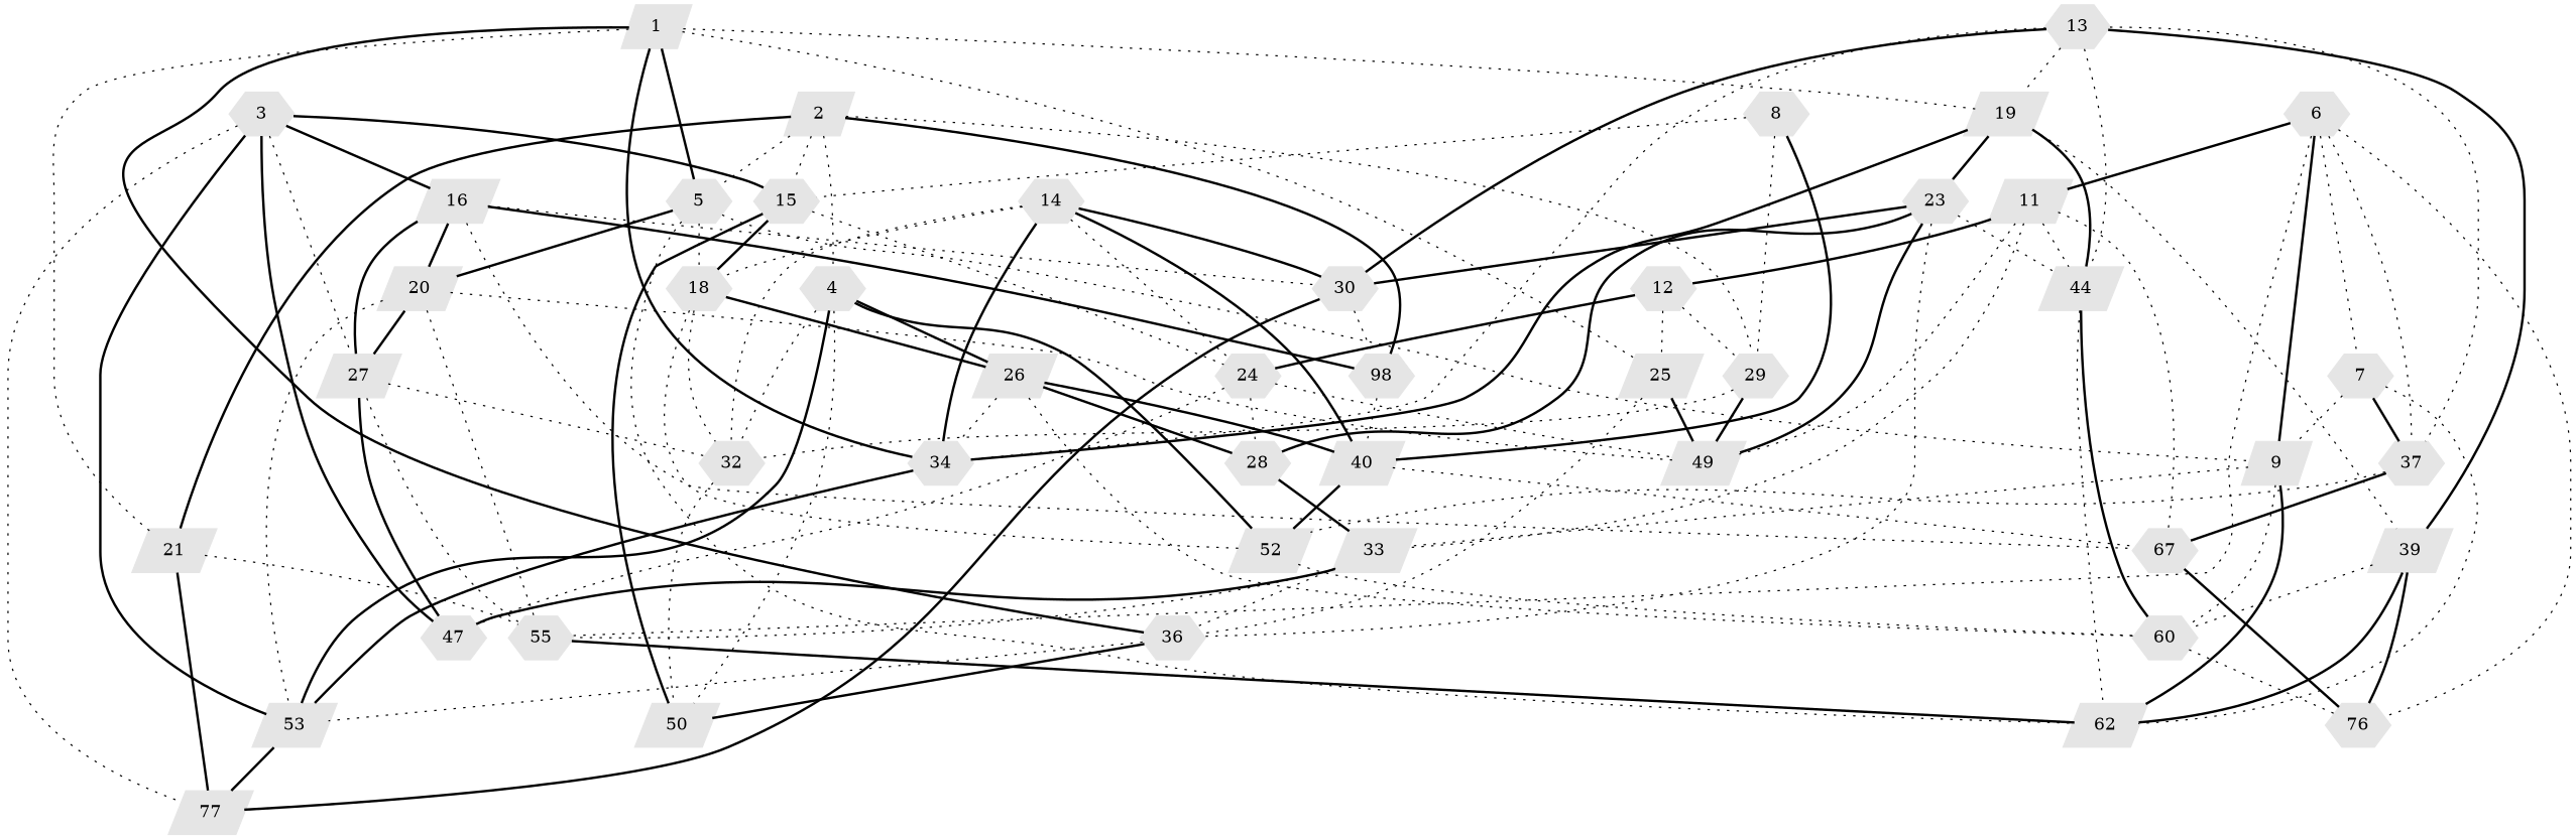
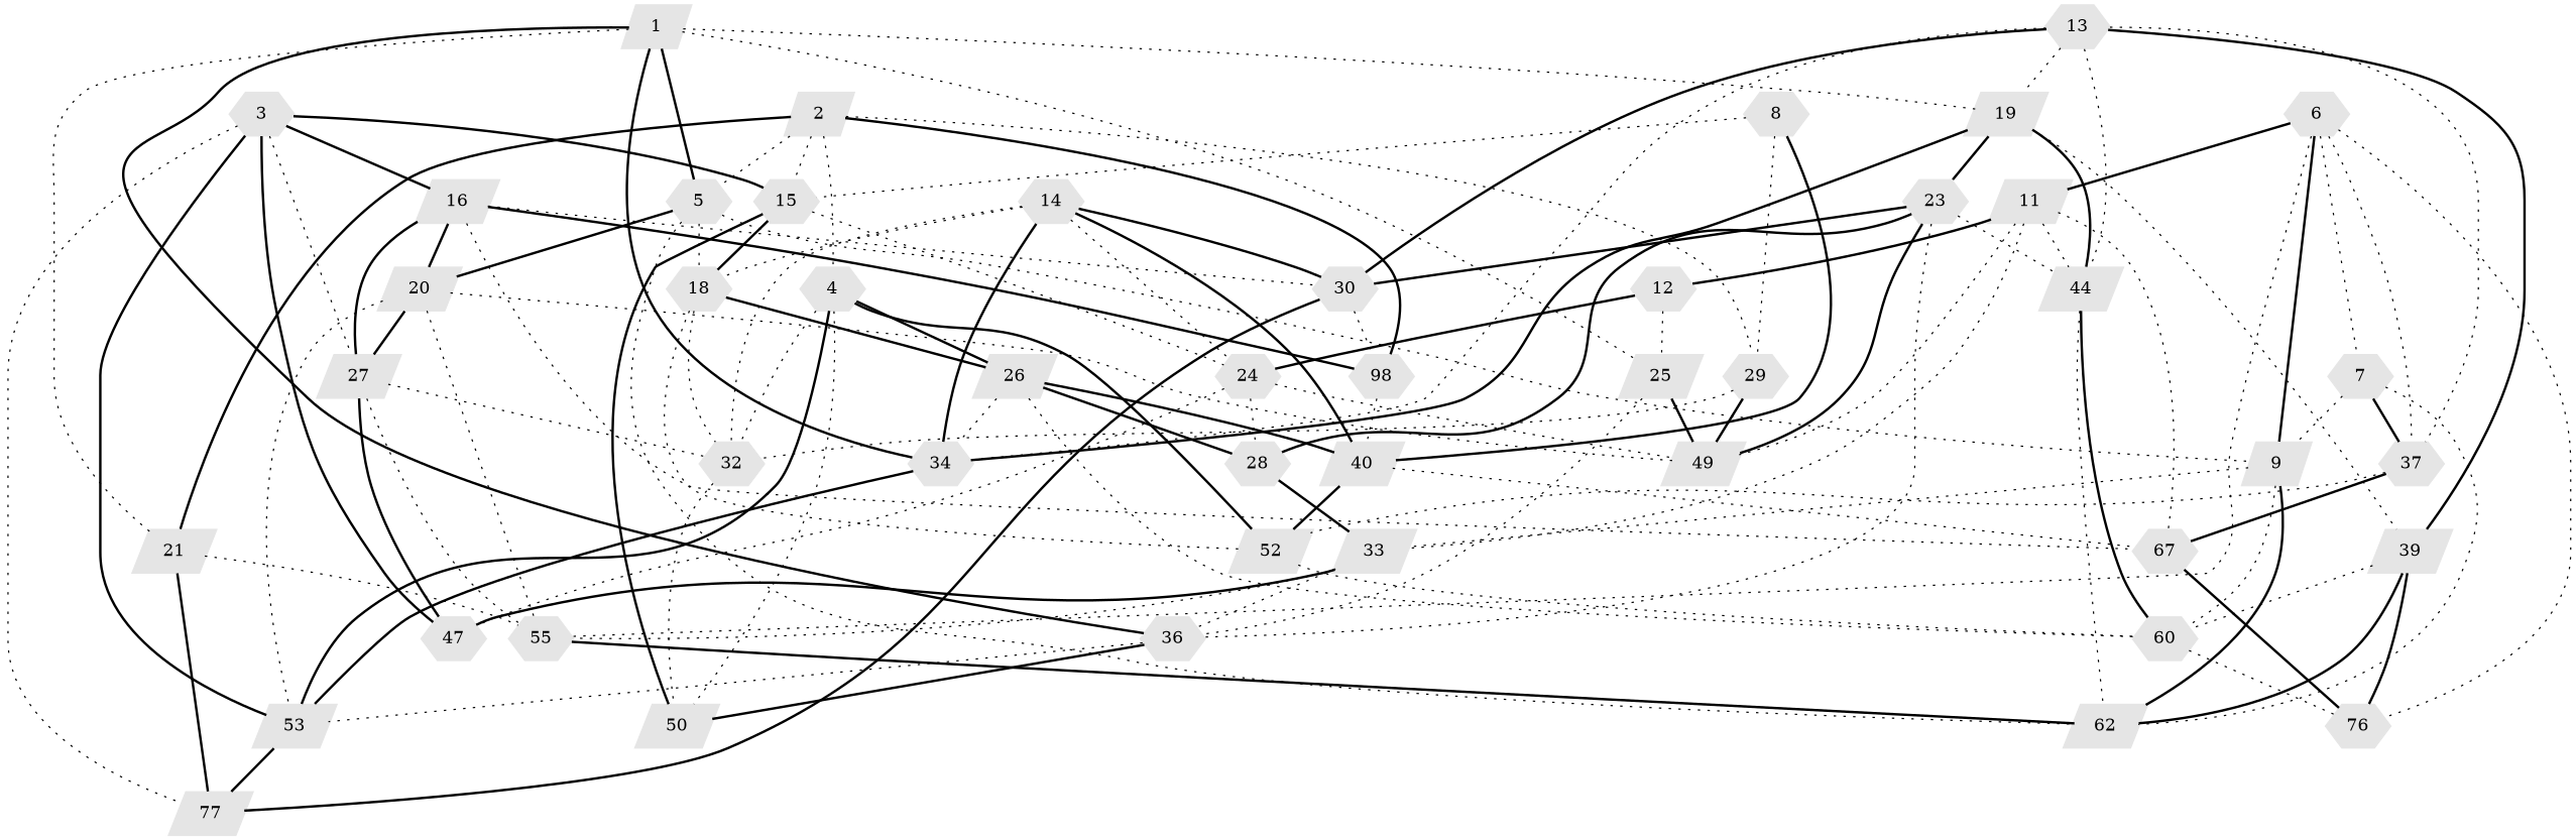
  graph {
    node [color=gray90 shape=hexagon style=filled]
    edge [style=dotted]
    1 [shape=parallelogram super="+57"]
    5 [super="+80"]
    19 [shape=parallelogram super="+74"]
    21 [shape=parallelogram]
    25 [shape=parallelogram]
    34 [super="+83"]
    36 [super="+42"]
    9 [shape=parallelogram super="+65"]
    18 [super="+46"]
    20 [shape=parallelogram super="+41"]
    62 [shape=parallelogram super="+84"]
    44 [shape=parallelogram super="+58"]
    39 [shape=parallelogram super="+66"]
    23 [super="+31"]
    77 [shape=parallelogram]
    55 [super="+73"]
    49 [shape=parallelogram super="+68"]
    53 [shape=parallelogram super="+63"]
    50 [shape=parallelogram]
    2 [shape=parallelogram super="+81"]
    4 [super="+51"]
    15 [super="+22"]
    29 [super="+45"]
    n24 [label=98]
    26 [shape=parallelogram super="+54"]
    32 [super="+43"]
    52 [shape=parallelogram super="+56"]
    24 [super="+75"]
    40 [shape=parallelogram super="+59"]
    3 [super="+10"]
    16 [shape=parallelogram super="+72"]
    27 [shape=parallelogram super="+64"]
    47
    67 [super="+69"]
    30 [super="+79"]
    60 [super="+70"]
    28
    33 [shape=parallelogram super="+48"]
    6 [super="+17"]
    7
    11 [shape=parallelogram super="+61"]
    37 [super="+78"]
    76 [super="+82"]
    12
    8
    13 [super="+35"]
    14 [super="+71"]
    1 -- 5 [style=bold]
    1 -- 19
    1 -- 21
    1 -- 25
    1 -- 34 [style=bold]
    1 -- 36 [style=bold]
    5 -- 9
    5 -- 18
    5 -- 20 [style=bold]
    5 -- 62
    19 -- 34 [style=bold]
    19 -- 44 [style=bold]
    19 -- 39
    19 -- 23 [style=bold]
    21 -- 77 [style=bold]
    21 -- 55
    25 -- 36
    25 -- 49 [style=bold]
    34 -- 53 [style=bold]
    36 -- 53
    36 -- 50 [style=bold]
    9 -- 62 [style=bold]
    9 -- 60
    9 -- 33
    18 -- 26 [style=bold]
    18 -- 32
    18 -- 52
    20 -- 55
    20 -- 49
    20 -- 53
    20 -- 27 [style=bold]
    44 -- 62
    44 -- 60 [style=bold]
    39 -- 62 [style=bold]
    39 -- 60
    39 -- 76 [style=bold weight=2]
    23 -- 36
    23 -- 44
    23 -- 49 [style=bold]
    23 -- 30 [style=bold]
    23 -- 28 [style=bold]
    55 -- 62 [style=bold]
    53 -- 77 [style=bold]
    2 -- 5
    2 -- 21 [style=bold]
    2 -- 4
    2 -- 15
    2 -- 29
    2 -- n24 [style=bold]
    4 -- 53 [style=bold]
    4 -- 50
    4 -- 26 [style=bold]
    4 -- 32
    4 -- 52 [style=bold]
    15 -- 18 [style=bold]
    15 -- 50 [style=bold]
    15 -- 24
    29 -- 49 [style=bold]
    29 -- 32
    n24 -- 40
    26 -- 34
    26 -- 40 [style=bold]
    26 -- 60
    26 -- 28 [style=bold]
    32 -- 50
    52 -- 60
    24 -- 49
    24 -- 47
    24 -- 28
    40 -- 52 [style=bold]
    40 -- 67
    3 -- 77
    3 -- 53 [style=bold]
    3 -- 15 [style=bold]
    3 -- 16 [style=bold]
    3 -- 27
    3 -- 47 [style=bold]
    16 -- 20 [style=bold]
    16 -- n24 [style=bold]
    16 -- 27 [style=bold]
    16 -- 67
    16 -- 30
    27 -- 55
    27 -- 32
    27 -- 47 [style=bold]
    67 -- 76 [style=bold weight=2]
    30 -- 77 [style=bold]
    30 -- n24
    60 -- 76
    28 -- 33 [style=bold]
    33 -- 36
    33 -- 55
    33 -- 47 [style=bold]
    6 -- 9 [style=bold]
    6 -- 55
    6 -- 7
    6 -- 11 [style=bold]
    6 -- 37
    6 -- 76
    7 -- 9
    7 -- 62
    7 -- 37 [style=bold]
    11 -- 44
    11 -- 49
    11 -- 67
    11 -- 33
    11 -- 12 [style=bold]
    37 -- 52 [weight=2]
    37 -- 67 [style=bold]
    12 -- 25
-   12 -- 29
    12 -- 24 [style=bold]
    8 -- 15
    8 -- 29 [weight=2]
    8 -- 40 [style=bold]
    13 -- 19
    13 -- 34
    13 -- 44
    13 -- 39 [style=bold]
    13 -- 30 [style=bold]
    13 -- 37
    14 -- 34 [style=bold]
    14 -- 18
    14 -- 32
    14 -- 24
    14 -- 40 [style=bold]
    14 -- 30 [style=bold]
  }
